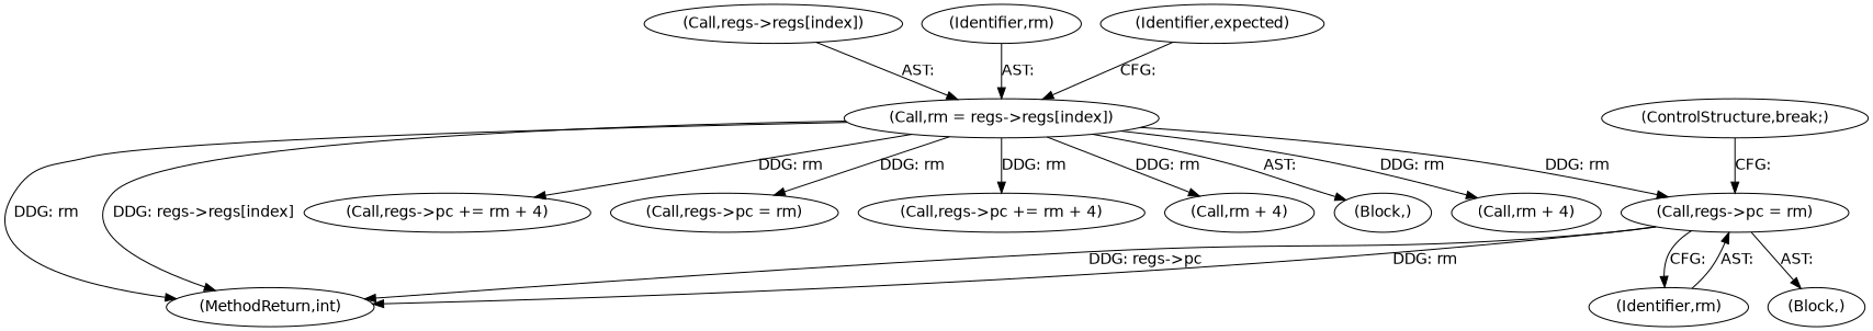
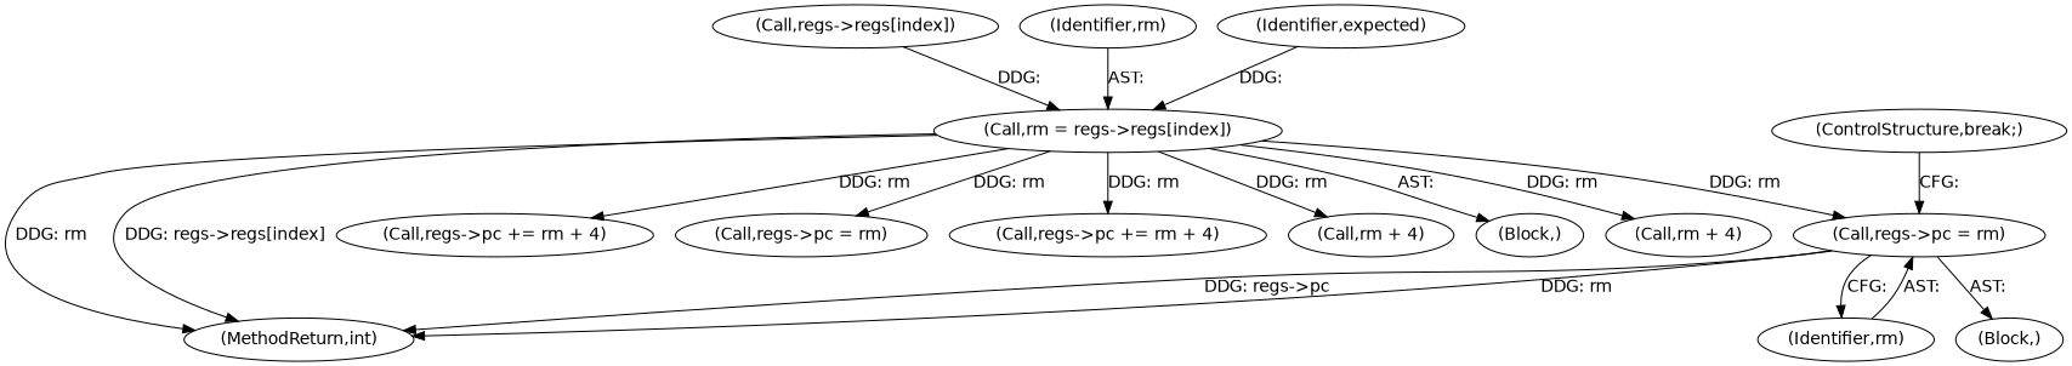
  digraph {
    fontname="DejaVu Sans"
    node [fontname="DejaVu Sans"]
    edge [fontname="DejaVu Sans"]
    n1 [label="(Call,regs->pc = rm)"]
    n2 [label="(Block,)"]
    n3 [label="(MethodReturn,int)"]
    n4 [label="(Identifier,rm)"]
    n5 [label="(Call,rm = regs->regs[index])"]
    n6 [label="(Call,regs->pc += rm + 4)"]
    n7 [label="(Call,regs->pc = rm)"]
    n8 [label="(Call,regs->pc += rm + 4)"]
    n9 [label="(Call,rm + 4)"]
    n10 [label="(Block,)"]
    n11 [label="(Call,rm + 4)"]
    n12 [label="(Call,regs->regs[index])"]
    n13 [label="(Identifier,rm)"]
    n14 [label="(ControlStructure,break;)"]
    n15 [label="(Identifier,expected)"]
    n1 -> n2 [label="AST: "]
    n1 -> n3 [label="DDG: rm"]
    n1 -> n3 [label="DDG: regs->pc"]
    n1 -> n4 [label="CFG: "]
    n4 -> n1 [label="AST: "]
    n5 -> n1 [label="DDG: rm"]
    n5 -> n3 [label="DDG: rm"]
    n5 -> n3 [label="DDG: regs->regs[index]"]
    n5 -> n6 [label="DDG: rm"]
    n5 -> n7 [label="DDG: rm"]
    n5 -> n8 [label="DDG: rm"]
    n5 -> n9 [label="DDG: rm"]
    n5 -> n10 [label="AST: "]
    n5 -> n11 [label="DDG: rm"]
-   n12 -> n5 [label="AST: "]
+   n12 -> n5 [label="DDG: "]
    n13 -> n5 [label="AST: "]
    n14 -> n1 [label="CFG: "]
-   n15 -> n5 [label="CFG: "]
+   n15 -> n5 [label="DDG: "]
  }
